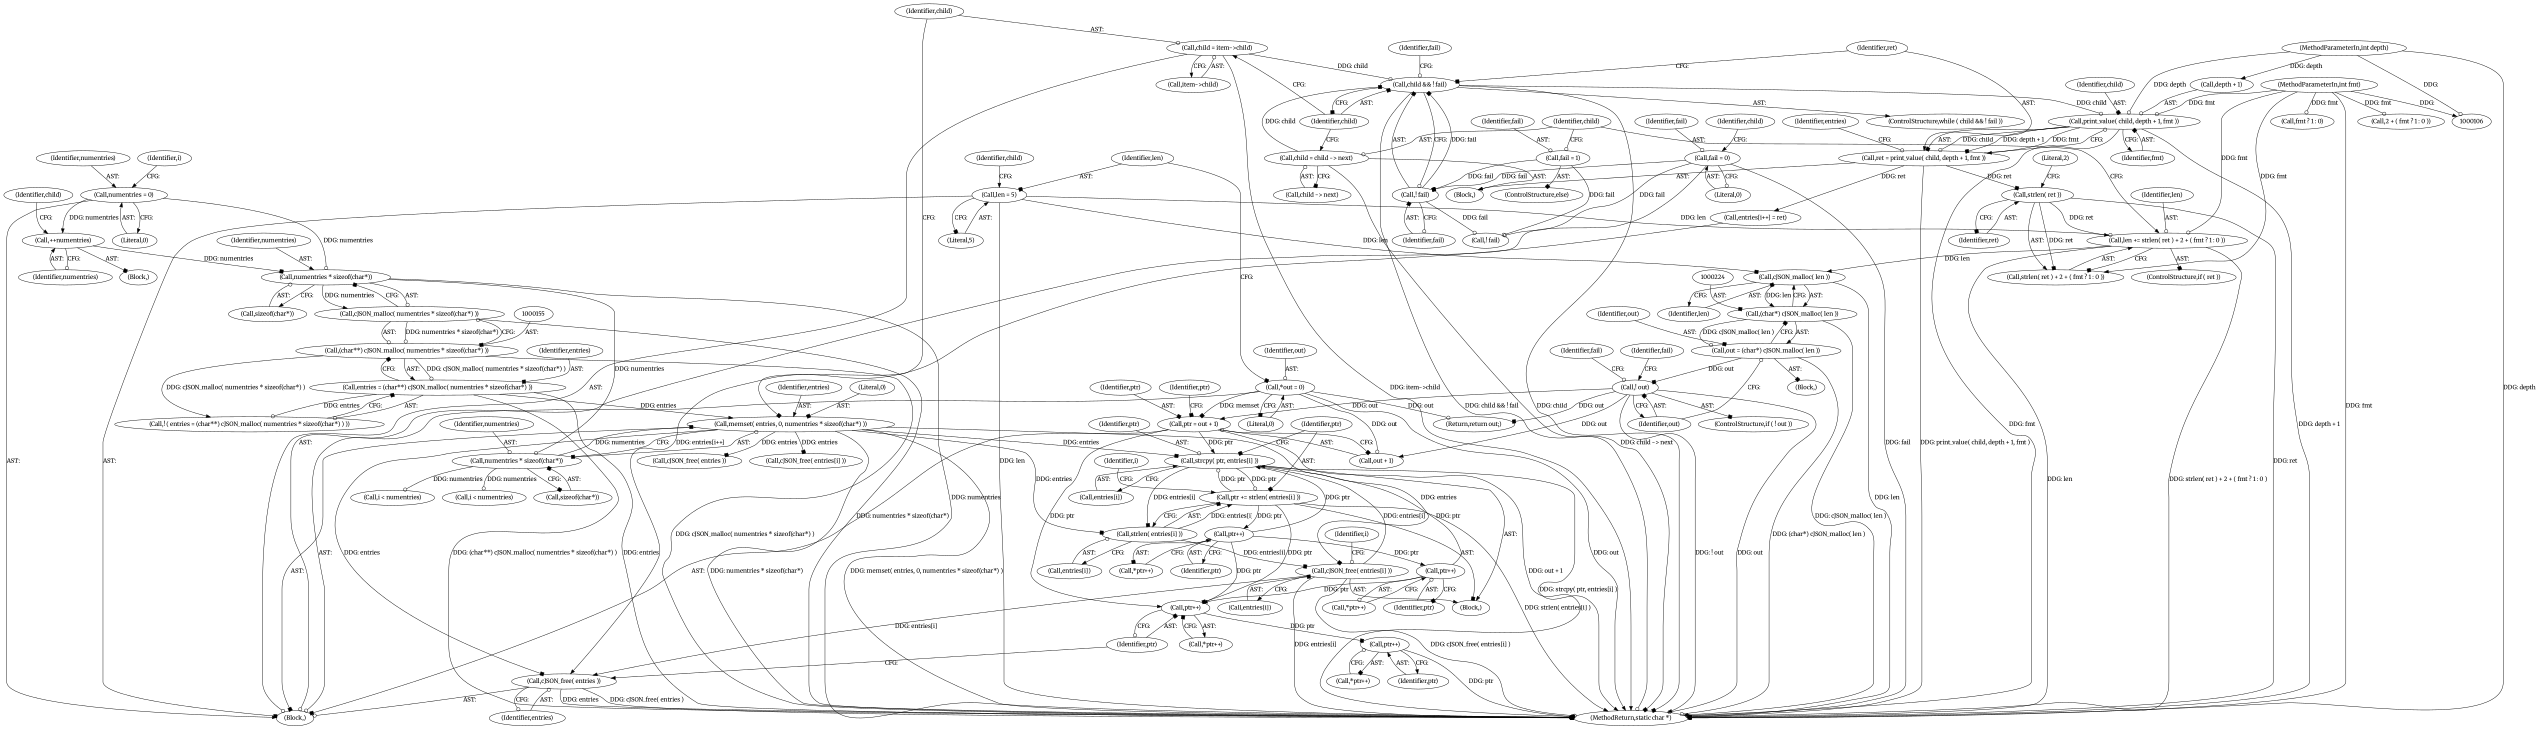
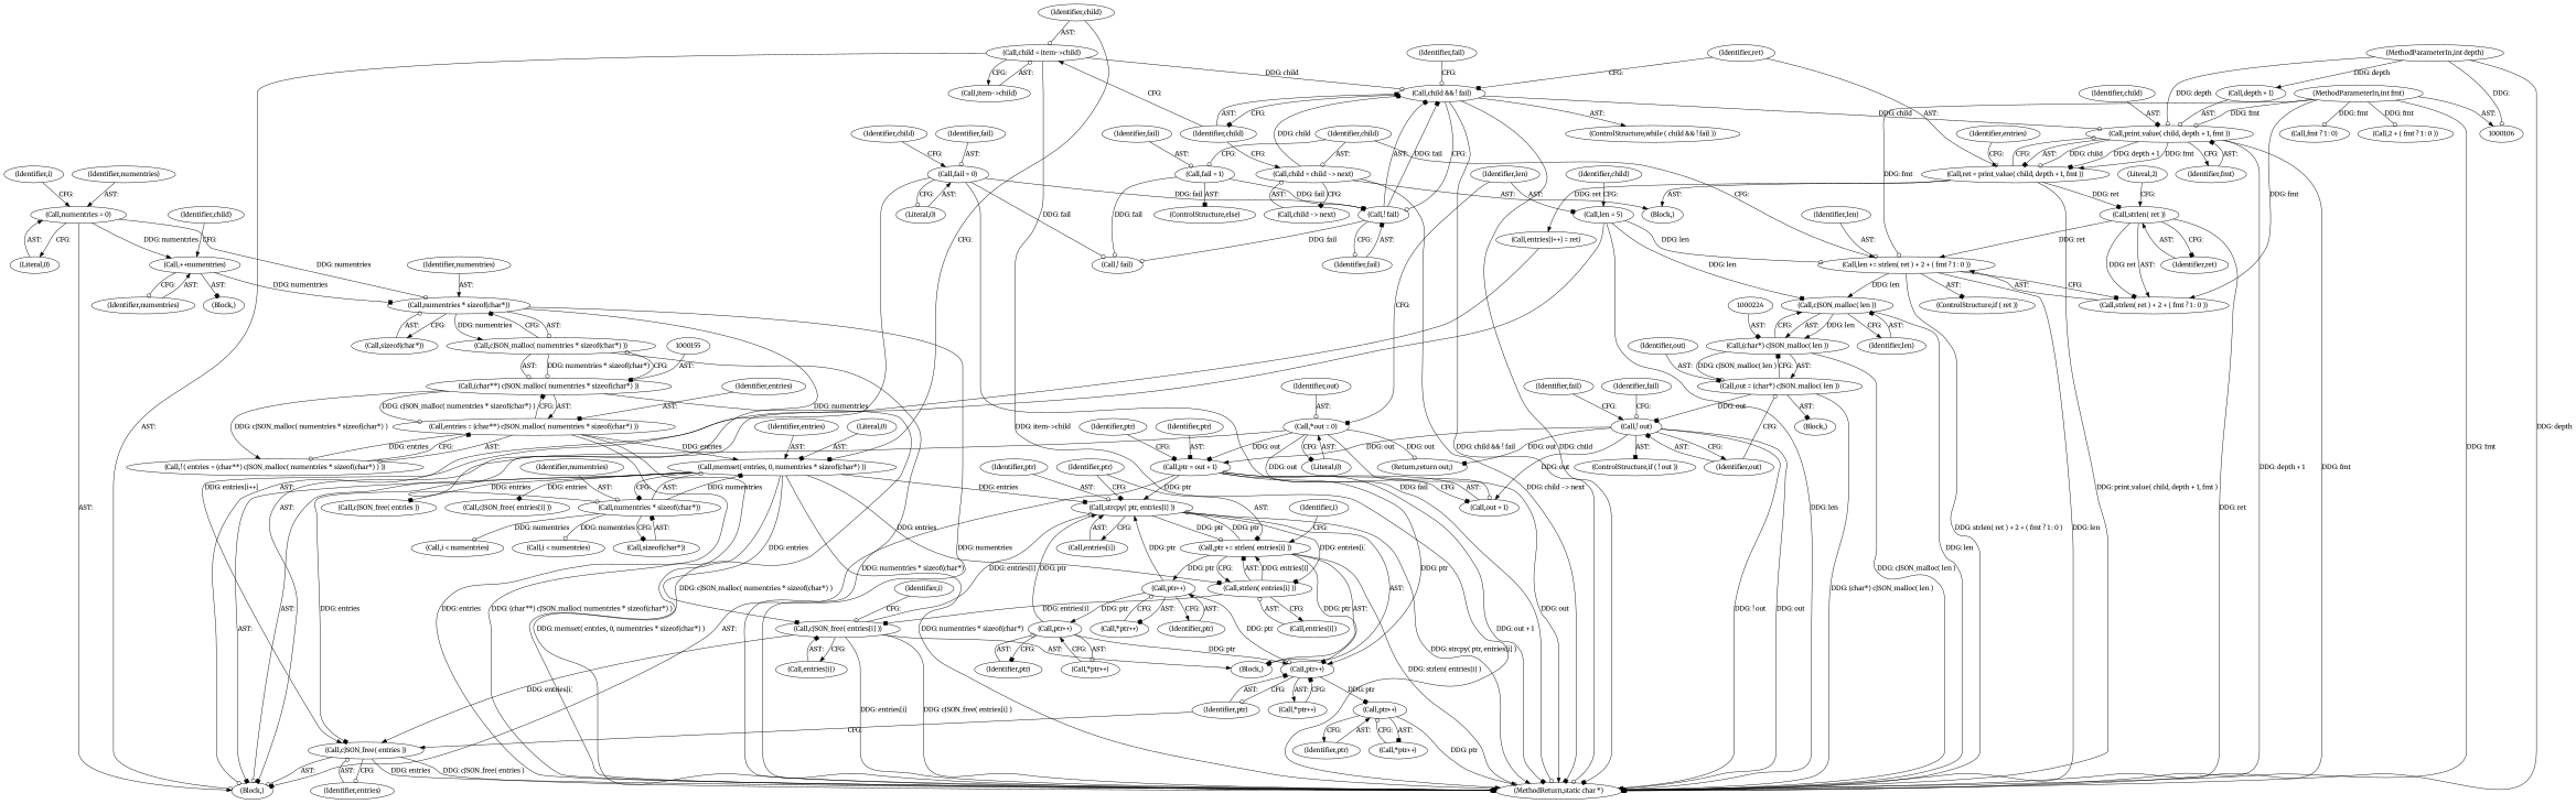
  digraph {
    fontname=Merriweather
    node [fontname=Merriweather]
    edge [arrowhead=box fontname=Merriweather]
    n1 [label="(Call,strcpy( ptr, entries[i] ))"]
    n2 [label="(Call,ptr += strlen( entries[i] ))"]
    n3 [label="(Call,strlen( entries[i] ))"]
    n4 [label="(Block,)"]
    n5 [label="(MethodReturn,static char *)"]
    n6 [label="(Call,entries[i])"]
    n7 [label="(Call,ptr++)"]
    n8 [label="(Call,ptr++)"]
    n9 [label="(Call,cJSON_free( entries[i] ))"]
    n10 [label="(Call,entries[i])"]
    n11 [label="(Call,ptr++)"]
    n12 [label="(Identifier,ptr)"]
    n13 [label="(Call,*ptr++)"]
    n14 [label="(Call,ptr++)"]
    n15 [label="(Call,*ptr++)"]
    n16 [label="(Identifier,ptr)"]
    n17 [label="(Call,cJSON_free( entries ))"]
    n18 [label="(Call,entries[i])"]
    n19 [label="(Call,memset( entries, 0, numentries * sizeof(char*) ))"]
    n20 [label="(Call,numentries * sizeof(char*))"]
    n21 [label="(Block,)"]
    n22 [label="(Call,cJSON_free( entries ))"]
    n23 [label="(Call,cJSON_free( entries[i] ))"]
    n24 [label="(Call,i < numentries)"]
    n25 [label="(Call,sizeof(char*))"]
    n26 [label="(Call,i < numentries)"]
    n27 [label="(Identifier,entries)"]
    n28 [label="(Call,entries = (char**) cJSON_malloc( numentries * sizeof(char*) ))"]
    n29 [label="(Call,(char**) cJSON_malloc( numentries * sizeof(char*) ))"]
    n30 [label="(Call,! ( entries = (char**) cJSON_malloc( numentries * sizeof(char*) ) ))"]
    n31 [label="(Call,cJSON_malloc( numentries * sizeof(char*) ))"]
    n32 [label="(Call,numentries * sizeof(char*))"]
    n33 [label="(Call,sizeof(char*))"]
    n34 [label="(Call,numentries = 0)"]
    n35 [label="(Call,++numentries)"]
    n36 [label="(Literal,0)"]
    n37 [label="(Identifier,numentries)"]
    n38 [label="(Block,)"]
    n39 [label="(Identifier,ptr)"]
    n40 [label="(Call,*ptr++)"]
    n41 [label="(Call,ptr = out + 1)"]
    n42 [label="(Call,out + 1)"]
    n43 [label="(Call,*out = 0)"]
    n44 [label="(Literal,0)"]
    n45 [label="(Return,return out;)"]
    n46 [label="(Call,! out)"]
    n47 [label="(ControlStructure,if ( ! out ))"]
    n48 [label="(Identifier,out)"]
    n49 [label="(Call,out = (char*) cJSON_malloc( len ))"]
    n50 [label="(Call,(char*) cJSON_malloc( len ))"]
    n51 [label="(Block,)"]
    n52 [label="(Call,cJSON_malloc( len ))"]
    n53 [label="(Identifier,len)"]
    n54 [label="(Call,len = 5)"]
    n55 [label="(Call,len += strlen( ret ) + 2 + ( fmt ? 1 : 0 ))"]
-   n56 [label="(Literal,5)"]
    n57 [label="(ControlStructure,if ( ret ))"]
    n58 [label="(Call,strlen( ret ) + 2 + ( fmt ? 1 : 0 ))"]
    n59 [label="(Call,strlen( ret ))"]
    n60 [label="(Identifier,ret)"]
    n61 [label="(Call,ret = print_value( child, depth + 1, fmt ))"]
    n62 [label="(Call,print_value( child, depth + 1, fmt ))"]
    n63 [label="(Block,)"]
    n64 [label="(Call,entries[i++] = ret)"]
    n65 [label="(Identifier,fmt)"]
    n66 [label="(Call,child && ! fail)"]
    n67 [label="(Call,! fail)"]
    n68 [label="(ControlStructure,while ( child && ! fail ))"]
    n69 [label="(Identifier,child)"]
    n70 [label="(Call,! fail)"]
    n71 [label="(Identifier,fail)"]
    n72 [label="(Call,child = child -> next)"]
    n73 [label="(Call,child = item->child)"]
    n74 [label="(Call,child -> next)"]
    n75 [label="(Call,item->child)"]
    n76 [label="(Call,fail = 1)"]
    n77 [label="(ControlStructure,else)"]
    n78 [label="(Call,fail = 0)"]
    n79 [label="(Literal,0)"]
    n80 [label="(MethodParameterIn,int depth)"]
    n81 [label="(Call,depth + 1)"]
    1000106
    n83 [label="(MethodParameterIn,int fmt)"]
    n84 [label="(Call,fmt ? 1 : 0)"]
    n85 [label="(Call,2 + ( fmt ? 1 : 0 ))"]
    n86 [label="(Call,*ptr++)"]
    n87 [label="(Identifier,ptr)"]
    n88 [label="(Identifier,ptr)"]
    n89 [label="(Identifier,fail)"]
    n90 [label="(Identifier,numentries)"]
    n91 [label="(Identifier,ptr)"]
    n92 [label="(Identifier,fail)"]
    n93 [label="(Identifier,len)"]
    n94 [label="(Identifier,ptr)"]
    n95 [label="(Identifier,ret)"]
    n96 [label="(Literal,0)"]
    n97 [label="(Identifier,out)"]
    n98 [label="(Identifier,child)"]
    n99 [label="(Identifier,ptr)"]
    n100 [label="(Literal,2)"]
    n101 [label="(Identifier,entries)"]
    n102 [label="(Identifier,i)"]
    n103 [label="(Identifier,entries)"]
    n104 [label="(Identifier,child)"]
    n105 [label="(Identifier,numentries)"]
    n106 [label="(Identifier,entries)"]
    n107 [label="(Identifier,child)"]
    n108 [label="(Identifier,len)"]
    n109 [label="(Identifier,child)"]
    n110 [label="(Identifier,i)"]
    n111 [label="(Identifier,fail)"]
    n112 [label="(Identifier,out)"]
    n113 [label="(Identifier,fail)"]
    n114 [label="(Identifier,fail)"]
    n115 [label="(Identifier,child)"]
    n116 [label="(Identifier,child)"]
    n117 [label="(Identifier,numentries)"]
    n118 [label="(Identifier,i)"]
    1000155
    1000224
    n1 -> n2 [arrowhead=odot label="DDG: ptr"]
    n1 -> n3 [label="DDG: entries[i]"]
    n1 -> n4 [arrowhead=normal label="AST: "]
    n1 -> n5 [arrowhead=normal label="DDG: strcpy( ptr, entries[i] )"]
    n1 -> n6 [arrowhead=normal label="CFG: "]
    n2 -> n1 [arrowhead=odot label="DDG: ptr"]
    n2 -> n3 [arrowhead=normal label="CFG: "]
    n2 -> n4 [label="AST: "]
    n2 -> n5 [arrowhead=normal label="DDG: strlen( entries[i] )"]
    n2 -> n7 [arrowhead=normal label="DDG: ptr"]
    n2 -> n8 [label="DDG: ptr"]
    n3 -> n2 [label="AST: "]
    n3 -> n2 [arrowhead=normal label="DDG: entries[i]"]
    n3 -> n9 [label="DDG: entries[i]"]
    n3 -> n10 [arrowhead=normal label="CFG: "]
    n6 -> n1 [arrowhead=normal label="AST: "]
    n7 -> n1 [arrowhead=normal label="DDG: ptr"]
    n7 -> n8 [arrowhead=odot label="DDG: ptr"]
    n7 -> n11 [arrowhead=normal label="DDG: ptr"]
    n7 -> n12 [arrowhead=normal label="CFG: "]
    n7 -> n13 [label="AST: "]
    n8 -> n14 [label="DDG: ptr"]
    n8 -> n15 [arrowhead=normal label="AST: "]
    n8 -> n16 [arrowhead=odot label="CFG: "]
    n9 -> n1 [arrowhead=odot label="DDG: entries[i]"]
    n9 -> n4 [arrowhead=normal label="AST: "]
    n9 -> n5 [label="DDG: entries[i]"]
    n9 -> n5 [arrowhead=odot label="DDG: cJSON_free( entries[i] )"]
    n9 -> n17 [arrowhead=normal label="DDG: entries[i]"]
    n9 -> n18 [arrowhead=normal label="CFG: "]
    n10 -> n3 [arrowhead=odot label="AST: "]
    n11 -> n1 [arrowhead=normal label="DDG: ptr"]
    n11 -> n8 [arrowhead=normal label="DDG: ptr"]
    n11 -> n39 [label="CFG: "]
    n11 -> n40 [arrowhead=odot label="AST: "]
    n12 -> n7 [arrowhead=normal label="AST: "]
    n13 -> n7 [arrowhead=odot label="CFG: "]
    n14 -> n5 [arrowhead=odot label="DDG: ptr"]
    n14 -> n86 [label="AST: "]
    n14 -> n87 [arrowhead=normal label="CFG: "]
    n15 -> n8 [label="CFG: "]
    n16 -> n8 [label="AST: "]
    n16 -> n17 [arrowhead=normal label="CFG: "]
    n17 -> n5 [label="DDG: cJSON_free( entries )"]
    n17 -> n5 [arrowhead=odot label="DDG: entries"]
    n17 -> n21 [arrowhead=odot label="AST: "]
    n17 -> n27 [arrowhead=odot label="CFG: "]
    n18 -> n9 [label="AST: "]
    n19 -> n1 [label="DDG: entries"]
    n19 -> n3 [label="DDG: entries"]
    n19 -> n5 [arrowhead=odot label="DDG: numentries * sizeof(char*)"]
    n19 -> n5 [arrowhead=odot label="DDG: memset( entries, 0, numentries * sizeof(char*) )"]
    n19 -> n9 [label="DDG: entries"]
    n19 -> n17 [label="DDG: entries"]
    n19 -> n20 [label="CFG: "]
    n19 -> n21 [label="AST: "]
    n19 -> n22 [label="DDG: entries"]
    n19 -> n23 [label="DDG: entries"]
    n20 -> n19 [arrowhead=odot label="AST: "]
    n20 -> n19 [label="DDG: numentries"]
    n20 -> n24 [arrowhead=odot label="DDG: numentries"]
    n20 -> n25 [label="CFG: "]
    n20 -> n26 [arrowhead=odot label="DDG: numentries"]
    n25 -> n20 [label="AST: "]
    n27 -> n17 [arrowhead=odot label="AST: "]
    n28 -> n5 [label="DDG: entries"]
    n28 -> n5 [arrowhead=odot label="DDG: (char**) cJSON_malloc( numentries * sizeof(char*) )"]
    n28 -> n19 [arrowhead=normal label="DDG: entries"]
    n28 -> n29 [label="CFG: "]
    n28 -> n30 [arrowhead=odot label="AST: "]
    n28 -> n30 [arrowhead=odot label="DDG: entries"]
    n29 -> n5 [arrowhead=normal label="DDG: cJSON_malloc( numentries * sizeof(char*) )"]
    n29 -> n28 [arrowhead=normal label="AST: "]
    n29 -> n28 [arrowhead=odot label="DDG: cJSON_malloc( numentries * sizeof(char*) )"]
    n29 -> n30 [arrowhead=normal label="DDG: cJSON_malloc( numentries * sizeof(char*) )"]
    n29 -> n31 [arrowhead=odot label="CFG: "]
    n30 -> n28 [label="CFG: "]
    n31 -> n5 [label="DDG: numentries * sizeof(char*)"]
    n31 -> n29 [arrowhead=odot label="AST: "]
    n31 -> n29 [arrowhead=odot label="DDG: numentries * sizeof(char*)"]
    n31 -> n32 [label="CFG: "]
    n32 -> n5 [arrowhead=normal label="DDG: numentries"]
    n32 -> n20 [arrowhead=odot label="DDG: numentries"]
    n32 -> n31 [arrowhead=odot label="AST: "]
    n32 -> n31 [arrowhead=normal label="DDG: numentries"]
    n32 -> n33 [arrowhead=normal label="CFG: "]
    n33 -> n32 [arrowhead=odot label="AST: "]
    n34 -> n21 [arrowhead=normal label="AST: "]
    n34 -> n32 [arrowhead=odot label="DDG: numentries"]
    n34 -> n35 [arrowhead=normal label="DDG: numentries"]
    n34 -> n36 [arrowhead=normal label="CFG: "]
    n35 -> n32 [label="DDG: numentries"]
    n35 -> n37 [arrowhead=odot label="CFG: "]
    n35 -> n38 [label="AST: "]
    n36 -> n34 [arrowhead=normal label="AST: "]
    n37 -> n35 [arrowhead=normal label="AST: "]
    n39 -> n11 [arrowhead=odot label="AST: "]
    n40 -> n11 [arrowhead=normal label="CFG: "]
    n41 -> n1 [arrowhead=normal label="DDG: ptr"]
    n41 -> n5 [label="DDG: out + 1"]
    n41 -> n8 [arrowhead=normal label="DDG: ptr"]
    n41 -> n21 [label="AST: "]
    n41 -> n42 [label="CFG: "]
    n42 -> n41 [arrowhead=odot label="AST: "]
    n43 -> n5 [arrowhead=normal label="DDG: out"]
    n43 -> n21 [arrowhead=odot label="AST: "]
-   n43 -> n41 [label="DDG: memset"]
+   n43 -> n41 [label="DDG: out"]
    n43 -> n42 [arrowhead=odot label="DDG: out"]
    n43 -> n44 [label="CFG: "]
    n43 -> n45 [arrowhead=odot label="DDG: out"]
    n44 -> n43 [arrowhead=normal label="AST: "]
    n46 -> n5 [arrowhead=normal label="DDG: ! out"]
    n46 -> n5 [arrowhead=odot label="DDG: out"]
    n46 -> n41 [arrowhead=normal label="DDG: out"]
    n46 -> n42 [arrowhead=normal label="DDG: out"]
    n46 -> n45 [label="DDG: out"]
    n46 -> n47 [label="AST: "]
    n46 -> n48 [arrowhead=normal label="CFG: "]
    n48 -> n46 [label="AST: "]
    n48 -> n49 [arrowhead=odot label="CFG: "]
    n49 -> n5 [arrowhead=odot label="DDG: (char*) cJSON_malloc( len )"]
    n49 -> n46 [label="DDG: out"]
    n49 -> n50 [label="CFG: "]
    n49 -> n51 [label="AST: "]
    n50 -> n5 [arrowhead=normal label="DDG: cJSON_malloc( len )"]
    n50 -> n49 [arrowhead=normal label="AST: "]
    n50 -> n49 [arrowhead=odot label="DDG: cJSON_malloc( len )"]
    n50 -> n52 [arrowhead=normal label="CFG: "]
    n52 -> n5 [label="DDG: len"]
    n52 -> n50 [arrowhead=normal label="AST: "]
    n52 -> n50 [arrowhead=normal label="DDG: len"]
    n52 -> n53 [arrowhead=normal label="CFG: "]
    n53 -> n52 [label="AST: "]
    n54 -> n5 [label="DDG: len"]
    n54 -> n21 [label="AST: "]
    n54 -> n52 [label="DDG: len"]
    n54 -> n55 [arrowhead=odot label="DDG: len"]
-   n54 -> n56 [label="CFG: "]
    n55 -> n5 [arrowhead=normal label="DDG: strlen( ret ) + 2 + ( fmt ? 1 : 0 )"]
    n55 -> n5 [label="DDG: len"]
    n55 -> n52 [arrowhead=normal label="DDG: len"]
    n55 -> n57 [label="AST: "]
    n55 -> n58 [label="CFG: "]
-   n56 -> n54 [arrowhead=normal label="AST: "]
    n58 -> n55 [arrowhead=normal label="AST: "]
    n59 -> n5 [arrowhead=odot label="DDG: ret"]
    n59 -> n55 [arrowhead=normal label="DDG: ret"]
    n59 -> n58 [arrowhead=normal label="AST: "]
    n59 -> n58 [label="DDG: ret"]
    n59 -> n60 [label="CFG: "]
    n60 -> n59 [arrowhead=normal label="AST: "]
    n61 -> n5 [arrowhead=odot label="DDG: print_value( child, depth + 1, fmt )"]
    n61 -> n59 [label="DDG: ret"]
    n61 -> n62 [arrowhead=odot label="CFG: "]
    n61 -> n63 [arrowhead=normal label="AST: "]
    n61 -> n64 [arrowhead=normal label="DDG: ret"]
    n62 -> n5 [label="DDG: depth + 1"]
    n62 -> n5 [arrowhead=odot label="DDG: fmt"]
    n62 -> n61 [label="AST: "]
    n62 -> n61 [arrowhead=odot label="DDG: child"]
    n62 -> n61 [label="DDG: depth + 1"]
    n62 -> n61 [arrowhead=normal label="DDG: fmt"]
    n62 -> n65 [arrowhead=normal label="CFG: "]
    n64 -> n17 [arrowhead=normal label="DDG: entries[i++]"]
    n65 -> n62 [label="AST: "]
    n66 -> n5 [arrowhead=odot label="DDG: child && ! fail"]
    n66 -> n5 [label="DDG: child"]
    n66 -> n62 [arrowhead=odot label="DDG: child"]
    n66 -> n67 [arrowhead=odot label="CFG: "]
    n66 -> n68 [arrowhead=normal label="AST: "]
    n66 -> n69 [label="CFG: "]
    n67 -> n66 [label="AST: "]
    n67 -> n66 [label="DDG: fail"]
    n67 -> n70 [arrowhead=odot label="DDG: fail"]
    n67 -> n71 [arrowhead=odot label="CFG: "]
    n69 -> n66 [label="AST: "]
    n69 -> n72 [arrowhead=normal label="CFG: "]
    n69 -> n73 [arrowhead=normal label="CFG: "]
    n71 -> n67 [label="AST: "]
    n72 -> n5 [label="DDG: child -> next"]
    n72 -> n63 [arrowhead=normal label="AST: "]
    n72 -> n66 [label="DDG: child"]
    n72 -> n74 [label="CFG: "]
    n73 -> n5 [arrowhead=normal label="DDG: item->child"]
    n73 -> n21 [arrowhead=odot label="AST: "]
    n73 -> n66 [arrowhead=odot label="DDG: child"]
    n73 -> n75 [arrowhead=normal label="CFG: "]
    n74 -> n72 [arrowhead=odot label="AST: "]
    n75 -> n73 [arrowhead=odot label="AST: "]
    n76 -> n67 [label="DDG: fail"]
    n76 -> n70 [arrowhead=odot label="DDG: fail"]
    n76 -> n77 [label="AST: "]
    n78 -> n5 [arrowhead=odot label="DDG: fail"]
    n78 -> n21 [arrowhead=odot label="AST: "]
    n78 -> n67 [label="DDG: fail"]
    n78 -> n70 [arrowhead=odot label="DDG: fail"]
    n78 -> n79 [arrowhead=odot label="CFG: "]
    n79 -> n78 [arrowhead=normal label="AST: "]
    n80 -> n5 [arrowhead=odot label="DDG: depth"]
    n80 -> n62 [arrowhead=odot label="DDG: depth"]
    n80 -> n81 [arrowhead=normal label="DDG: depth"]
    n80 -> 1000106 [arrowhead=odot label="DDG: "]
    n81 -> n62 [arrowhead=odot label="AST: "]
    n83 -> n5 [arrowhead=odot label="DDG: fmt"]
    n83 -> n55 [arrowhead=odot label="DDG: fmt"]
    n83 -> n58 [arrowhead=normal label="DDG: fmt"]
    n83 -> n62 [arrowhead=odot label="DDG: fmt"]
-   n83 -> 1000106 [arrowhead=normal label="DDG: "]
+   n83 -> 1000106 [arrowhead=normal label="AST: "]
    n83 -> n84 [arrowhead=odot label="DDG: fmt"]
    n83 -> n85 [arrowhead=odot label="DDG: fmt"]
    n86 -> n14 [arrowhead=odot label="CFG: "]
    n87 -> n14 [arrowhead=normal label="AST: "]
    n88 -> n1 [arrowhead=odot label="AST: "]
    n89 -> n46 [arrowhead=odot label="CFG: "]
    n90 -> n34 [arrowhead=normal label="AST: "]
    n91 -> n41 [label="CFG: "]
    n92 -> n66 [arrowhead=odot label="CFG: "]
    n93 -> n55 [arrowhead=odot label="AST: "]
    n94 -> n41 [label="AST: "]
    n95 -> n61 [arrowhead=normal label="AST: "]
    n95 -> n66 [label="CFG: "]
    n96 -> n19 [label="AST: "]
    n97 -> n49 [label="AST: "]
    n98 -> n35 [arrowhead=normal label="CFG: "]
    n99 -> n1 [label="CFG: "]
    n99 -> n2 [label="AST: "]
    n100 -> n59 [arrowhead=normal label="CFG: "]
    n101 -> n61 [arrowhead=odot label="CFG: "]
    n102 -> n9 [arrowhead=odot label="CFG: "]
    n103 -> n28 [label="AST: "]
    n104 -> n54 [arrowhead=normal label="CFG: "]
    n105 -> n32 [arrowhead=normal label="AST: "]
    n106 -> n19 [arrowhead=normal label="AST: "]
    n107 -> n19 [label="CFG: "]
    n107 -> n73 [arrowhead=odot label="AST: "]
    n108 -> n43 [label="CFG: "]
    n108 -> n54 [label="AST: "]
    n109 -> n62 [label="AST: "]
    n110 -> n2 [arrowhead=normal label="CFG: "]
    n111 -> n78 [arrowhead=odot label="AST: "]
    n112 -> n43 [arrowhead=odot label="AST: "]
    n113 -> n46 [arrowhead=normal label="CFG: "]
    n114 -> n76 [arrowhead=odot label="AST: "]
    n115 -> n55 [arrowhead=normal label="CFG: "]
    n115 -> n72 [arrowhead=odot label="AST: "]
    n115 -> n76 [arrowhead=odot label="CFG: "]
    n116 -> n78 [arrowhead=normal label="CFG: "]
    n117 -> n20 [arrowhead=odot label="AST: "]
    n118 -> n34 [arrowhead=normal label="CFG: "]
    1000155 -> n29 [label="AST: "]
    1000224 -> n50 [label="AST: "]
  }
